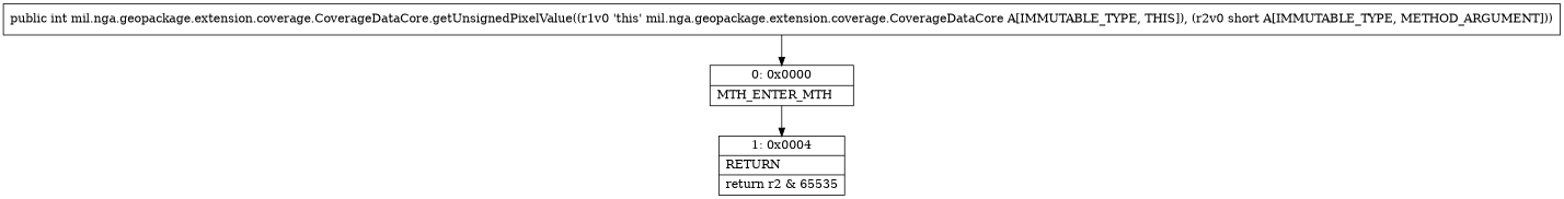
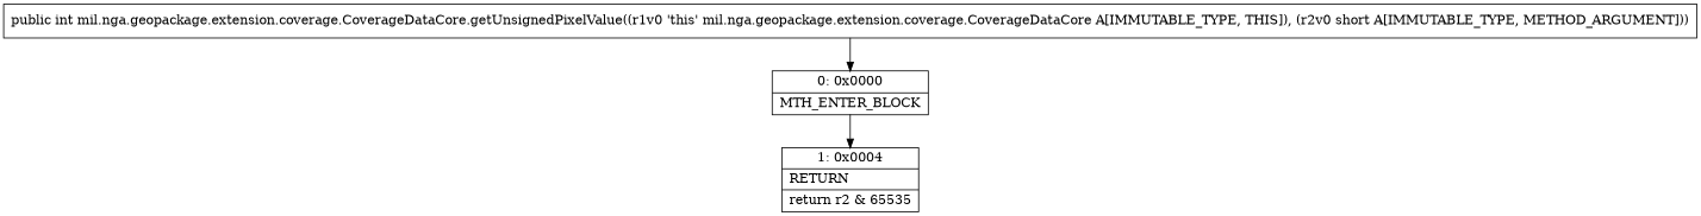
  digraph {
    node [shape=record]
-   n1 [label="{0\:\ 0x0000|MTH_ENTER_MTH\l}"]
+   n1 [label="{0\:\ 0x0000|MTH_ENTER_BLOCK\l}"]
    n2 [label="{1\:\ 0x0004|RETURN\l|return r2 & 65535\l}"]
    n3 [label="{public int mil.nga.geopackage.extension.coverage.CoverageDataCore.getUnsignedPixelValue((r1v0 'this' mil.nga.geopackage.extension.coverage.CoverageDataCore A[IMMUTABLE_TYPE, THIS]), (r2v0 short A[IMMUTABLE_TYPE, METHOD_ARGUMENT])) }"]
    n1 -> n2
    n3 -> n1
  }
